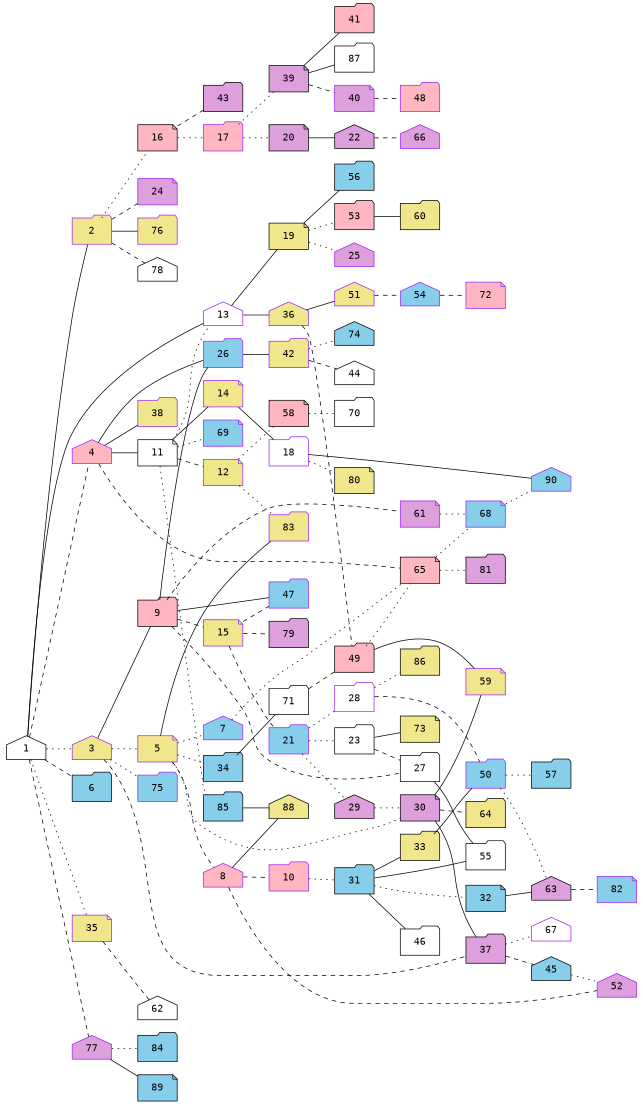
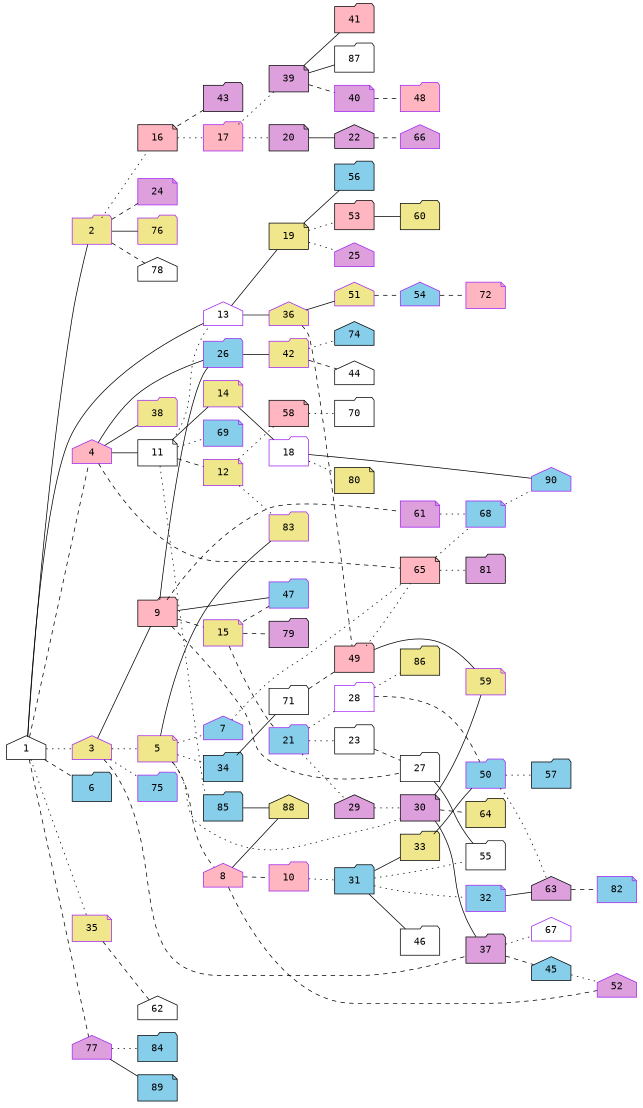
  graph {
    fontname="DejaVu Sans Mono"
    rankdir=LR
    node [color=black fillcolor=khaki fontname="DejaVu Sans Mono" shape=folder style=filled]
    edge [fontname="DejaVu Sans Mono" style=dotted]
    1 [fillcolor=white shape=house]
    2 [color=purple]
    3 [color=purple shape=house]
    4 [color=purple fillcolor=lightpink shape=house]
    6 [fillcolor=skyblue]
    13 [color=purple fillcolor=white shape=house]
    35 [color=purple shape=note]
    77 [color=purple fillcolor=plum shape=house]
    16 [fillcolor=lightpink shape=note]
    24 [color=purple fillcolor=plum shape=note]
    76 [color=purple]
    78 [fillcolor=white shape=house]
    5 [color=purple shape=note]
    9 [fillcolor=lightpink]
    37 [fillcolor=plum]
    75 [color=purple fillcolor=skyblue]
    11 [fillcolor=white shape=note]
    26 [color=purple fillcolor=skyblue]
    38 [color=purple]
    65 [fillcolor=lightpink shape=note]
    19 [shape=note]
    36 [color=purple shape=house]
    62 [fillcolor=white shape=house]
    84 [fillcolor=skyblue]
    89 [fillcolor=skyblue shape=note]
    17 [color=purple fillcolor=lightpink]
    43 [fillcolor=plum]
    7 [color=purple fillcolor=skyblue shape=house]
    8 [color=purple fillcolor=lightpink shape=house]
    30 [fillcolor=plum shape=note]
    34 [fillcolor=skyblue]
    83 [color=purple]
    15 [color=purple shape=note]
    27 [fillcolor=white]
    47 [color=purple fillcolor=skyblue]
    61 [color=purple fillcolor=plum shape=note]
    45 [fillcolor=skyblue shape=house]
    67 [color=purple fillcolor=white shape=house]
    12 [color=purple shape=note]
    14 [color=purple shape=note]
    69 [color=purple fillcolor=skyblue shape=note]
    85 [fillcolor=skyblue]
    42 [color=purple]
    68 [color=purple fillcolor=skyblue shape=note]
    81 [fillcolor=plum]
    53 [fillcolor=lightpink]
    25 [color=purple fillcolor=plum shape=house]
    56 [fillcolor=skyblue]
    49 [fillcolor=lightpink]
    51 [color=purple shape=house]
    20 [fillcolor=plum shape=note]
    39 [fillcolor=plum shape=note]
    10 [color=purple fillcolor=lightpink]
    52 [color=purple fillcolor=plum shape=house]
    88 [shape=house]
    64
    59 [color=purple shape=note]
    71 [fillcolor=white]
    21 [color=purple fillcolor=skyblue]
    79 [fillcolor=plum]
    55 [fillcolor=white]
    58 [fillcolor=lightpink shape=note]
    18 [color=purple fillcolor=white]
    44 [fillcolor=white shape=house]
    74 [fillcolor=skyblue shape=house]
    90 [color=purple fillcolor=skyblue shape=house]
    31 [fillcolor=skyblue]
    60
-   32 [fillcolor=skyblue shape=note]
+   32 [color=purple fillcolor=skyblue shape=note]
    33
    46 [fillcolor=white]
    23 [fillcolor=white]
    28 [color=purple fillcolor=white]
    29 [fillcolor=plum shape=house]
    63 [fillcolor=plum shape=house]
    50 [color=purple fillcolor=skyblue]
    70 [fillcolor=white]
    80 [shape=note]
    54 [color=purple fillcolor=skyblue shape=house]
-   73 [shape=note]
    86
    22 [fillcolor=plum shape=house]
    40 [color=purple fillcolor=plum shape=note]
    41 [fillcolor=lightpink]
    87 [fillcolor=white]
    66 [color=purple fillcolor=plum shape=house]
    48 [color=purple fillcolor=lightpink]
    57 [fillcolor=skyblue]
    82 [color=purple fillcolor=skyblue shape=note]
    72 [color=purple fillcolor=lightpink shape=note]
    1 -- 2 [style=solid]
    1 -- 3
    1 -- 4 [style=dashed]
    1 -- 6 [style=dashed]
    1 -- 13 [style=solid]
    1 -- 35
    1 -- 77 [style=dashed]
    2 -- 16
    2 -- 24 [style=dashed]
    2 -- 76 [style=solid]
    2 -- 78 [style=dashed]
    3 -- 5
    3 -- 9 [style=solid]
    3 -- 37 [style=dashed]
    3 -- 75
    4 -- 11 [style=solid]
    4 -- 26 [style=solid]
    4 -- 38 [style=solid]
    4 -- 65 [style=dashed]
    13 -- 19 [style=solid]
    13 -- 36 [style=solid]
    35 -- 62 [style=dashed]
    77 -- 84
    77 -- 89 [style=solid]
    16 -- 17
    16 -- 43 [style=dashed]
    5 -- 7
    5 -- 8 [style=dashed]
    5 -- 30
    5 -- 34
    5 -- 83 [style=solid]
    9 -- 26 [style=solid]
    9 -- 15 [style=dashed]
    9 -- 27 [style=dashed]
    9 -- 47 [style=solid]
    9 -- 61 [style=dashed]
    37 -- 45 [style=dashed]
    37 -- 67
    11 -- 13
    11 -- 12 [style=dashed]
    11 -- 14 [style=solid]
    11 -- 69
    11 -- 85
    26 -- 42 [style=solid]
    65 -- 68
    65 -- 81
    19 -- 53
    19 -- 25
    19 -- 56 [style=solid]
    36 -- 49 [style=dashed]
    36 -- 51 [style=solid]
    17 -- 20
    17 -- 39
    7 -- 65
    8 -- 10 [style=dashed]
    8 -- 52 [style=dashed]
    8 -- 88 [style=solid]
    30 -- 37 [style=solid]
    30 -- 64 [style=dashed]
    30 -- 59 [style=solid]
    34 -- 71 [style=solid]
    15 -- 47 [style=dashed]
    15 -- 21 [style=dashed]
    15 -- 79 [style=dashed]
    27 -- 55 [style=solid]
    61 -- 68
    45 -- 52
    12 -- 83
    12 -- 58
    14 -- 18 [style=solid]
    85 -- 88 [style=solid]
    42 -- 44 [style=dashed]
    42 -- 74
    68 -- 90
    53 -- 60 [style=solid]
    49 -- 65
    49 -- 59 [style=solid]
    51 -- 54 [style=dashed]
    20 -- 22 [style=solid]
    39 -- 40 [style=dashed]
    39 -- 41 [style=solid]
    39 -- 87 [style=solid]
    10 -- 31
    71 -- 49 [style=dashed]
    21 -- 23
    21 -- 28
    21 -- 29
    58 -- 70
    18 -- 90 [style=solid]
    18 -- 80
-   31 -- 55 [style=solid]
+   31 -- 55
    31 -- 32
    31 -- 33 [style=solid]
    31 -- 46 [style=solid]
    32 -- 63 [style=solid]
    33 -- 50 [style=solid]
    23 -- 27 [style=dashed]
-   23 -- 73 [style=solid]
    28 -- 50 [style=dashed]
    28 -- 86
    29 -- 30
    63 -- 82 [style=dashed]
    50 -- 63
    50 -- 57
    54 -- 72 [style=dashed]
    22 -- 66 [style=dashed]
    40 -- 48 [style=dashed]
  }
